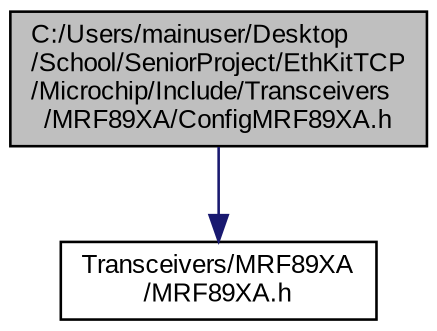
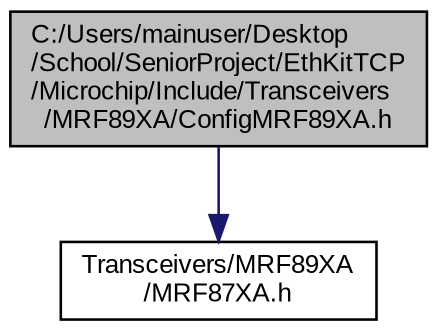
  digraph {
    fontname="Liberation Sans"
    node [color=black fontname="Liberation Sans" fontsize=10 shape=record style=filled]
    n1 [fillcolor=grey75 fontcolor=black height=0.2 label="C:/Users/mainuser/Desktop\l/School/SeniorProject/EthKitTCP\l/Microchip/Include/Transceivers\l/MRF89XA/ConfigMRF89XA.h" width=0.4]
-   n2 [fillcolor=white height=0.2 label="Transceivers/MRF89XA\l/MRF89XA.h" width=0.4]
+   n2 [fillcolor=white height=0.2 label="Transceivers/MRF89XA\l/MRF87XA.h" width=0.4]
    n1 -> n2 [color=midnightblue fontname="Liberation Sans" fontsize=10 labelfontname=Helvetica labelfontsize=10 style=solid]
  }
